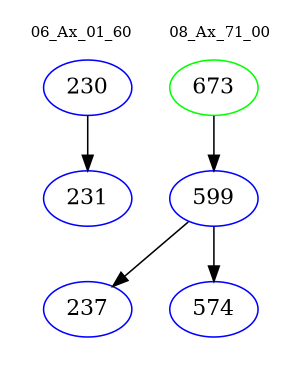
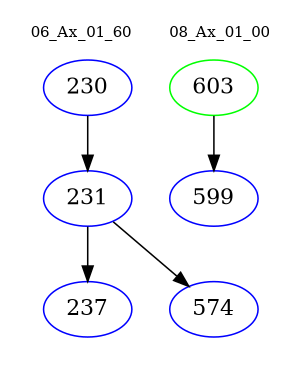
  digraph {
    node [color=blue]
    edge [color=black]
    n1 [label=230]
    n2 [label=231]
    n3 [label=237]
-   n4 [color=green label=673]
+   n4 [color=green label=603]
    n5 [label=599]
    n6 [label=574]
    subgraph cluster_1 {
      color=white
      fontsize=10
      label="06_Ax_01_60"
      n1
      n2
      n3
    }
    subgraph cluster_2 {
      color=white
      fontsize=10
-     label="08_Ax_71_00"
+     label="08_Ax_01_00"
      n4
      n5
      n6
    }
    n1 -> n2
-   n5 -> n3
+   n2 -> n3
    n4 -> n5
-   n5 -> n6
+   n2 -> n6
  }
